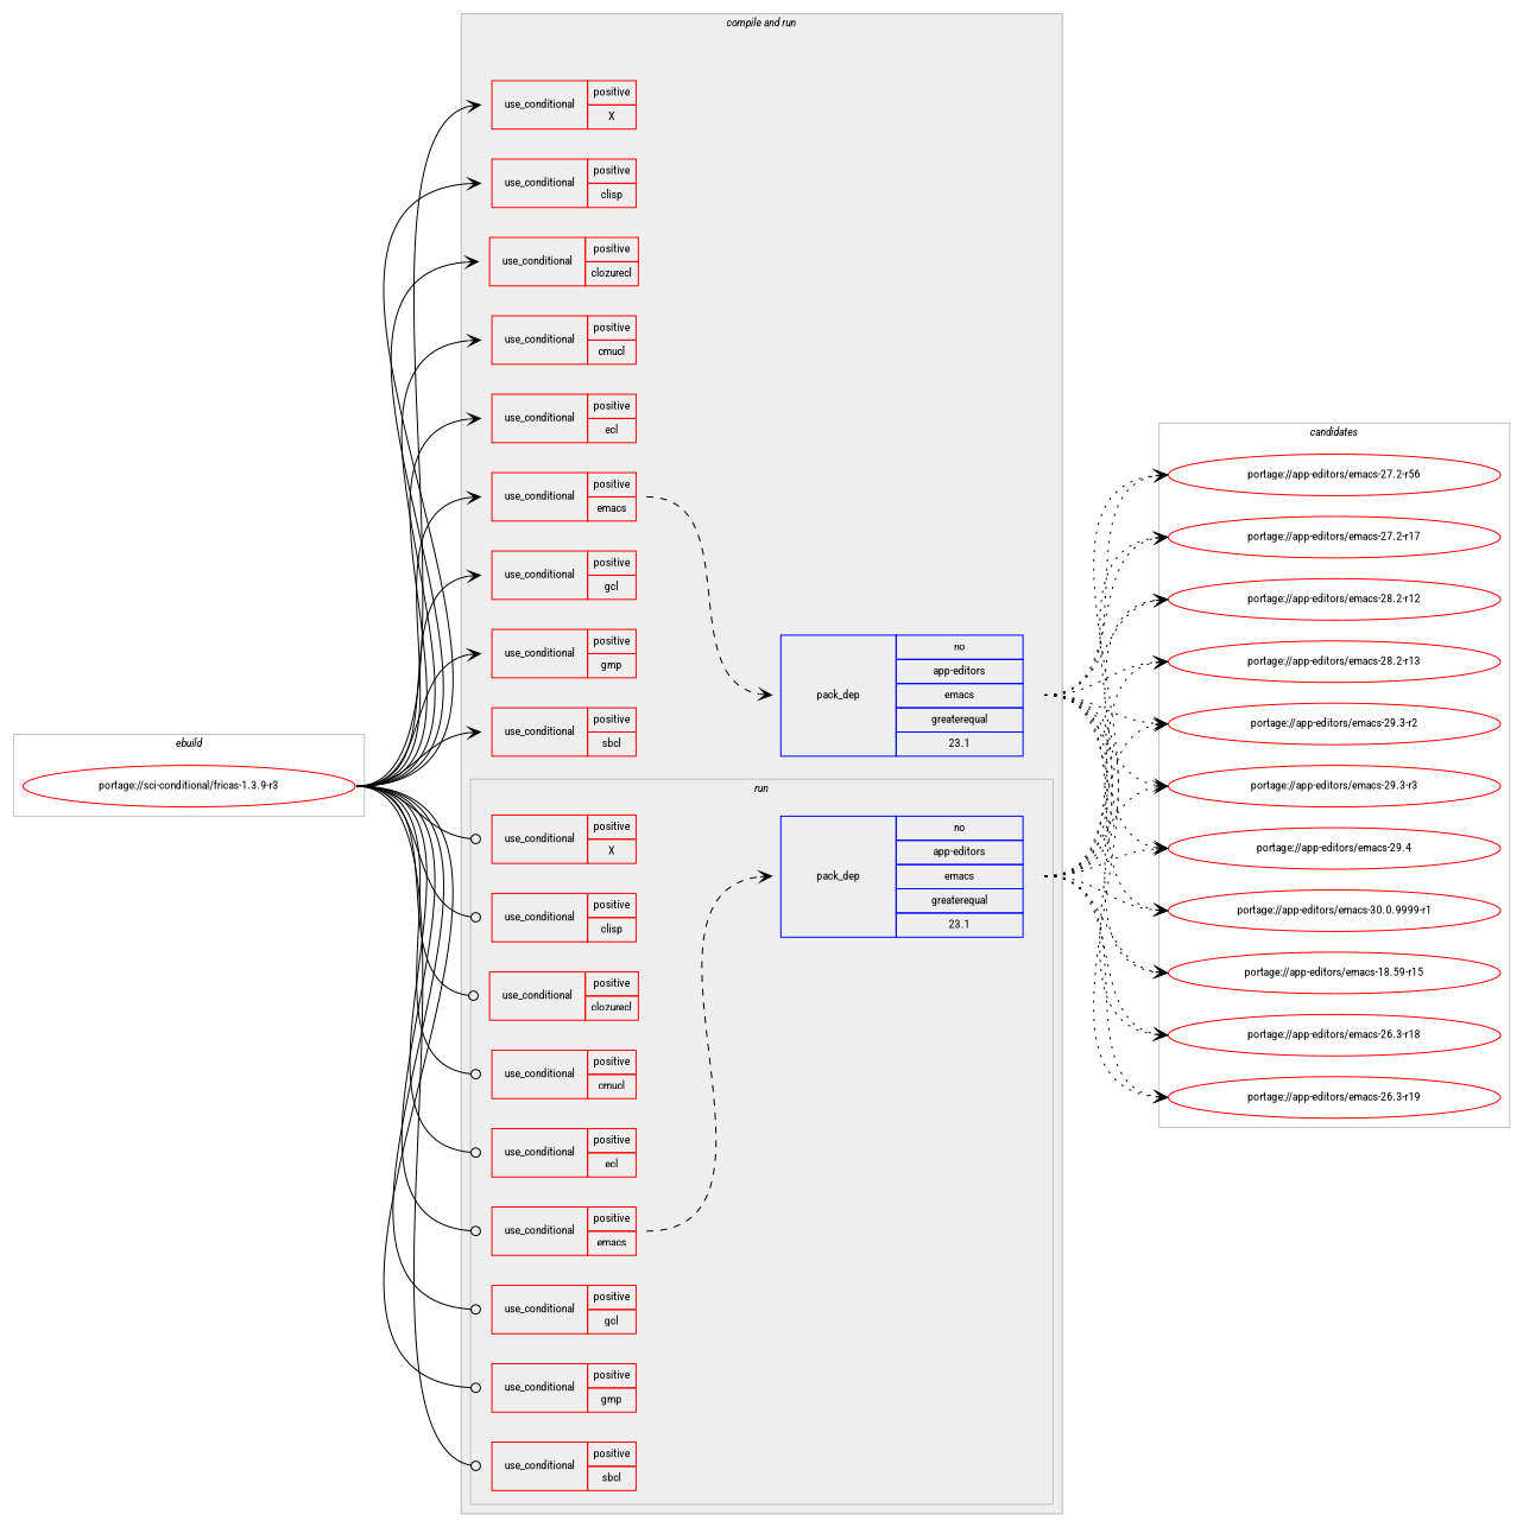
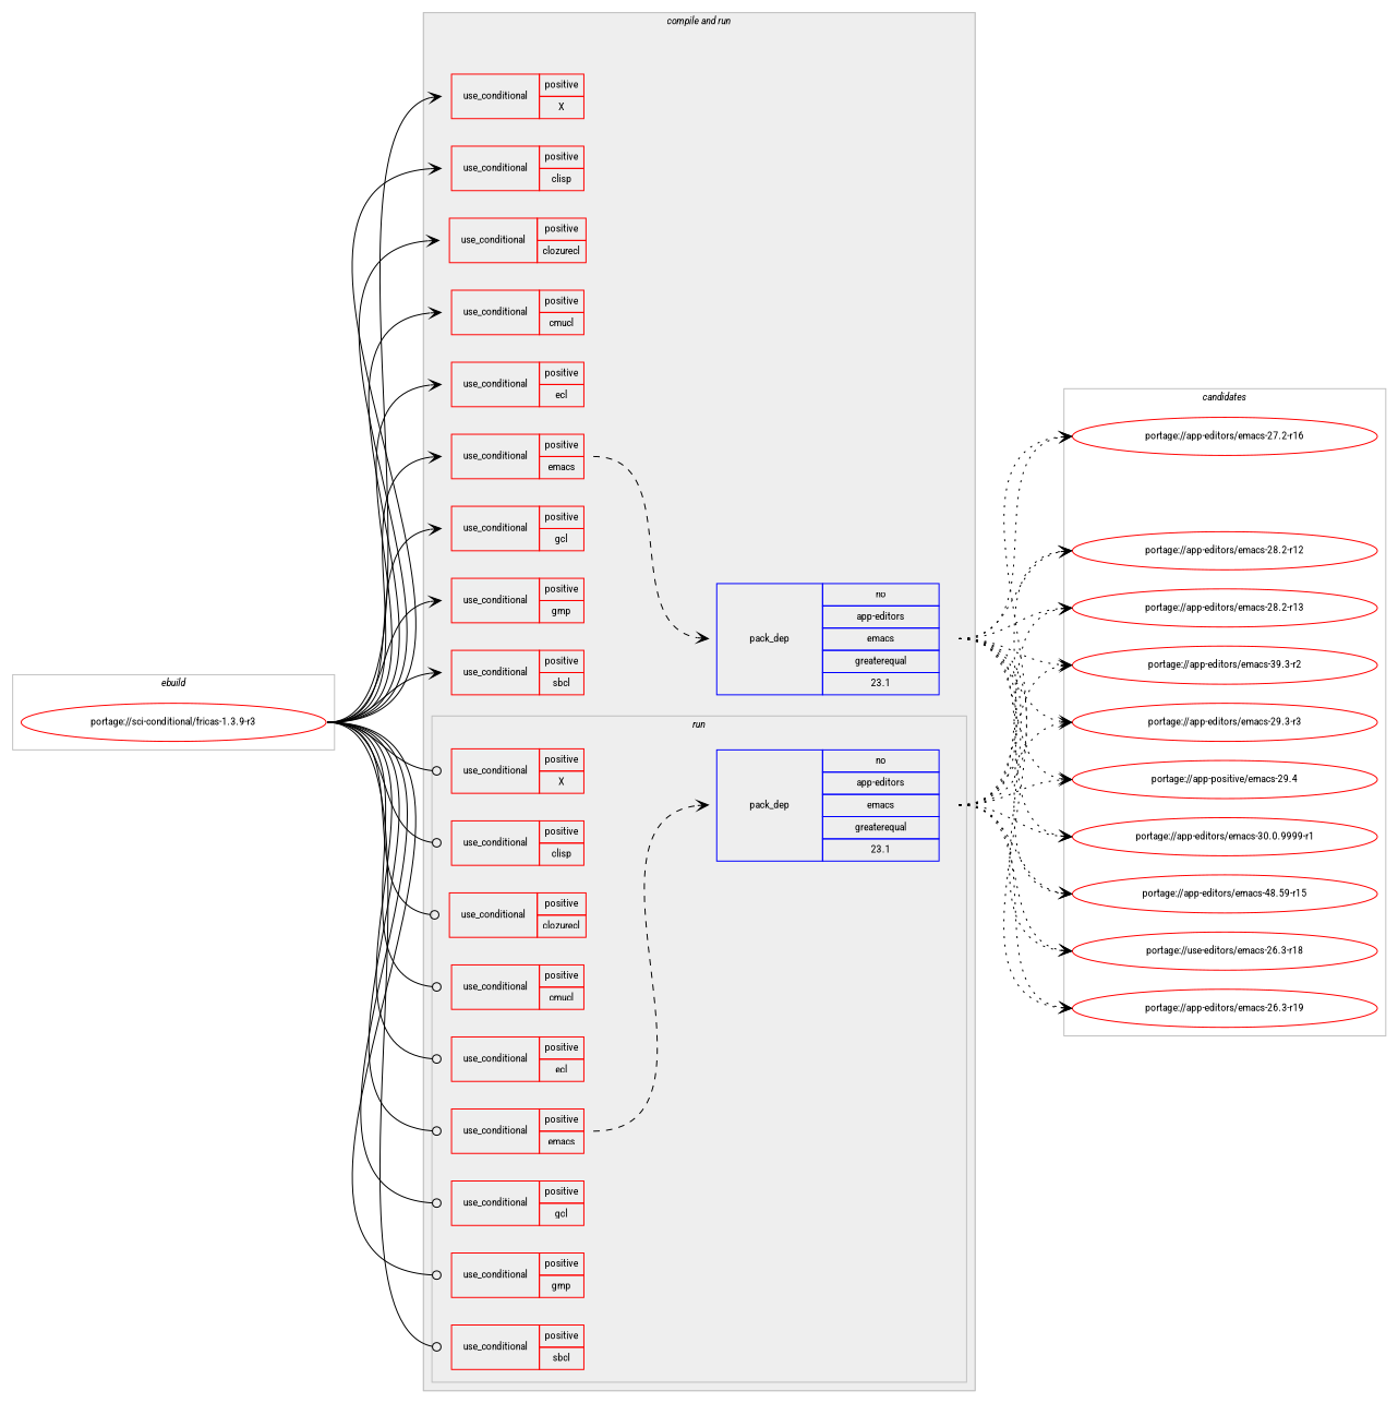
  digraph {
    compound=true
    concentrate=true
    fontname="Roboto Condensed"
    fontsize=10
    newrank=true
    rankdir=LR
    ranksep=1.5
    node [color=red fontname="Roboto Condensed" fontsize=10 shape=none]
    edge [arrowhead=vee fontname="Roboto Condensed" headport=w style=dotted tailport=e weight=100]
    n1 [label="portage://sci-conditional/fricas-1.3.9-r3" width=4 shape=""]
    n2 [label=<<TABLE BORDER="0" CELLBORDER="1" CELLSPACING="0" CELLPADDING="4"><TR><TD ROWSPAN="3" CELLPADDING="10">use_conditional</TD></TR><TR><TD>positive</TD></TR><TR><TD>X</TD></TR></TABLE>>]
    n3 [label=<<TABLE BORDER="0" CELLBORDER="1" CELLSPACING="0" CELLPADDING="4"><TR><TD ROWSPAN="3" CELLPADDING="10">use_conditional</TD></TR><TR><TD>positive</TD></TR><TR><TD>clisp</TD></TR></TABLE>>]
    n4 [label=<<TABLE BORDER="0" CELLBORDER="1" CELLSPACING="0" CELLPADDING="4"><TR><TD ROWSPAN="3" CELLPADDING="10">use_conditional</TD></TR><TR><TD>positive</TD></TR><TR><TD>clozurecl</TD></TR></TABLE>>]
    n5 [label=<<TABLE BORDER="0" CELLBORDER="1" CELLSPACING="0" CELLPADDING="4"><TR><TD ROWSPAN="3" CELLPADDING="10">use_conditional</TD></TR><TR><TD>positive</TD></TR><TR><TD>cmucl</TD></TR></TABLE>>]
    n6 [label=<<TABLE BORDER="0" CELLBORDER="1" CELLSPACING="0" CELLPADDING="4"><TR><TD ROWSPAN="3" CELLPADDING="10">use_conditional</TD></TR><TR><TD>positive</TD></TR><TR><TD>ecl</TD></TR></TABLE>>]
    n7 [color=blue label=<<TABLE BORDER="0" CELLBORDER="1" CELLSPACING="0" CELLPADDING="4" WIDTH="220"><TR><TD ROWSPAN="6" CELLPADDING="30">pack_dep</TD></TR><TR><TD WIDTH="110">no</TD></TR><TR><TD>app-editors</TD></TR><TR><TD>emacs</TD></TR><TR><TD>greaterequal</TD></TR><TR><TD>23.1</TD></TR></TABLE>>]
    n8 [label=<<TABLE BORDER="0" CELLBORDER="1" CELLSPACING="0" CELLPADDING="4"><TR><TD ROWSPAN="3" CELLPADDING="10">use_conditional</TD></TR><TR><TD>positive</TD></TR><TR><TD>emacs</TD></TR></TABLE>>]
    n9 [label=<<TABLE BORDER="0" CELLBORDER="1" CELLSPACING="0" CELLPADDING="4"><TR><TD ROWSPAN="3" CELLPADDING="10">use_conditional</TD></TR><TR><TD>positive</TD></TR><TR><TD>gcl</TD></TR></TABLE>>]
    n10 [label=<<TABLE BORDER="0" CELLBORDER="1" CELLSPACING="0" CELLPADDING="4"><TR><TD ROWSPAN="3" CELLPADDING="10">use_conditional</TD></TR><TR><TD>positive</TD></TR><TR><TD>gmp</TD></TR></TABLE>>]
    n11 [label=<<TABLE BORDER="0" CELLBORDER="1" CELLSPACING="0" CELLPADDING="4"><TR><TD ROWSPAN="3" CELLPADDING="10">use_conditional</TD></TR><TR><TD>positive</TD></TR><TR><TD>sbcl</TD></TR></TABLE>>]
    n12 [label=<<TABLE BORDER="0" CELLBORDER="1" CELLSPACING="0" CELLPADDING="4"><TR><TD ROWSPAN="3" CELLPADDING="10">use_conditional</TD></TR><TR><TD>positive</TD></TR><TR><TD>X</TD></TR></TABLE>>]
    n13 [label=<<TABLE BORDER="0" CELLBORDER="1" CELLSPACING="0" CELLPADDING="4"><TR><TD ROWSPAN="3" CELLPADDING="10">use_conditional</TD></TR><TR><TD>positive</TD></TR><TR><TD>clisp</TD></TR></TABLE>>]
    n14 [label=<<TABLE BORDER="0" CELLBORDER="1" CELLSPACING="0" CELLPADDING="4"><TR><TD ROWSPAN="3" CELLPADDING="10">use_conditional</TD></TR><TR><TD>positive</TD></TR><TR><TD>clozurecl</TD></TR></TABLE>>]
    n15 [label=<<TABLE BORDER="0" CELLBORDER="1" CELLSPACING="0" CELLPADDING="4"><TR><TD ROWSPAN="3" CELLPADDING="10">use_conditional</TD></TR><TR><TD>positive</TD></TR><TR><TD>cmucl</TD></TR></TABLE>>]
    n16 [label=<<TABLE BORDER="0" CELLBORDER="1" CELLSPACING="0" CELLPADDING="4"><TR><TD ROWSPAN="3" CELLPADDING="10">use_conditional</TD></TR><TR><TD>positive</TD></TR><TR><TD>ecl</TD></TR></TABLE>>]
    n17 [color=blue label=<<TABLE BORDER="0" CELLBORDER="1" CELLSPACING="0" CELLPADDING="4" WIDTH="220"><TR><TD ROWSPAN="6" CELLPADDING="30">pack_dep</TD></TR><TR><TD WIDTH="110">no</TD></TR><TR><TD>app-editors</TD></TR><TR><TD>emacs</TD></TR><TR><TD>greaterequal</TD></TR><TR><TD>23.1</TD></TR></TABLE>>]
    n18 [label=<<TABLE BORDER="0" CELLBORDER="1" CELLSPACING="0" CELLPADDING="4"><TR><TD ROWSPAN="3" CELLPADDING="10">use_conditional</TD></TR><TR><TD>positive</TD></TR><TR><TD>emacs</TD></TR></TABLE>>]
    n19 [label=<<TABLE BORDER="0" CELLBORDER="1" CELLSPACING="0" CELLPADDING="4"><TR><TD ROWSPAN="3" CELLPADDING="10">use_conditional</TD></TR><TR><TD>positive</TD></TR><TR><TD>gcl</TD></TR></TABLE>>]
    n20 [label=<<TABLE BORDER="0" CELLBORDER="1" CELLSPACING="0" CELLPADDING="4"><TR><TD ROWSPAN="3" CELLPADDING="10">use_conditional</TD></TR><TR><TD>positive</TD></TR><TR><TD>gmp</TD></TR></TABLE>>]
    n21 [label=<<TABLE BORDER="0" CELLBORDER="1" CELLSPACING="0" CELLPADDING="4"><TR><TD ROWSPAN="3" CELLPADDING="10">use_conditional</TD></TR><TR><TD>positive</TD></TR><TR><TD>sbcl</TD></TR></TABLE>>]
-   n22 [label="portage://app-editors/emacs-18.59-r15" width=4 shape=""]
-   n23 [label="portage://app-editors/emacs-26.3-r18" width=4 shape=""]
+   n22 [label="portage://app-editors/emacs-48.59-r15" width=4 shape=""]
+   n23 [label="portage://use-editors/emacs-26.3-r18" width=4 shape=""]
    n24 [label="portage://app-editors/emacs-26.3-r19" width=4 shape=""]
-   n25 [label="portage://app-editors/emacs-27.2-r56" width=4 shape=""]
-   n26 [label="portage://app-editors/emacs-27.2-r17" width=4 shape=""]
+   n25 [label="portage://app-editors/emacs-27.2-r16" width=4 shape=""]
    n27 [label="portage://app-editors/emacs-28.2-r12" width=4 shape=""]
    n28 [label="portage://app-editors/emacs-28.2-r13" width=4 shape=""]
-   n29 [label="portage://app-editors/emacs-29.3-r2" width=4 shape=""]
+   n29 [label="portage://app-editors/emacs-39.3-r2" width=4 shape=""]
    n30 [label="portage://app-editors/emacs-29.3-r3" width=4 shape=""]
-   n31 [label="portage://app-editors/emacs-29.4" width=4 shape=""]
+   n31 [label="portage://app-positive/emacs-29.4" width=4 shape=""]
    n32 [label="portage://app-editors/emacs-30.0.9999-r1" width=4 shape=""]
    subgraph cluster_1 {
      color=gray
      label=<<i>ebuild</i>>
      rank=same
      n1
    }
    subgraph cluster_2 {
      color=gray
      label=<<i>dependencies</i>>
      subgraph cluster_3 {
        color=gray
        fillcolor="#eeeeee"
        label=<<i>compile</i>>
        style=filled
        subgraph sub_4 {
          color=gray
          fillcolor="#eeeeee"
          label=<<i>compile</i>>
          style=filled
          n2
        }
        subgraph sub_5 {
          color=gray
          fillcolor="#eeeeee"
          label=<<i>compile</i>>
          style=filled
          n3
        }
        subgraph sub_6 {
          color=gray
          fillcolor="#eeeeee"
          label=<<i>compile</i>>
          style=filled
          n4
        }
        subgraph sub_7 {
          color=gray
          fillcolor="#eeeeee"
          label=<<i>compile</i>>
          style=filled
          n5
        }
        subgraph sub_8 {
          color=gray
          fillcolor="#eeeeee"
          label=<<i>compile</i>>
          style=filled
          n6
        }
        subgraph sub_9 {
          color=gray
          fillcolor="#eeeeee"
          label=<<i>compile</i>>
          style=filled
          n8
          subgraph sub_10 {
            color=gray
            fillcolor="#eeeeee"
            label=<<i>compile</i>>
            style=filled
            n7
          }
        }
        subgraph sub_11 {
          color=gray
          fillcolor="#eeeeee"
          label=<<i>compile</i>>
          style=filled
          n9
        }
        subgraph sub_12 {
          color=gray
          fillcolor="#eeeeee"
          label=<<i>compile</i>>
          style=filled
          n10
        }
        subgraph sub_13 {
          color=gray
          fillcolor="#eeeeee"
          label=<<i>compile</i>>
          style=filled
          n11
        }
      }
      subgraph cluster_14 {
        color=gray
        fillcolor="#eeeeee"
        label=<<i>compile and run</i>>
        style=filled
      }
      subgraph cluster_15 {
        color=gray
        fillcolor="#eeeeee"
        label=<<i>run</i>>
        style=filled
        subgraph sub_16 {
          color=gray
          fillcolor="#eeeeee"
          label=<<i>run</i>>
          style=filled
          n12
        }
        subgraph sub_17 {
          color=gray
          fillcolor="#eeeeee"
          label=<<i>run</i>>
          style=filled
          n13
        }
        subgraph sub_18 {
          color=gray
          fillcolor="#eeeeee"
          label=<<i>run</i>>
          style=filled
          n14
        }
        subgraph sub_19 {
          color=gray
          fillcolor="#eeeeee"
          label=<<i>run</i>>
          style=filled
          n15
        }
        subgraph sub_20 {
          color=gray
          fillcolor="#eeeeee"
          label=<<i>run</i>>
          style=filled
          n16
        }
        subgraph sub_21 {
          color=gray
          fillcolor="#eeeeee"
          label=<<i>run</i>>
          style=filled
          n18
          subgraph sub_22 {
            color=gray
            fillcolor="#eeeeee"
            label=<<i>run</i>>
            style=filled
            n17
          }
        }
        subgraph sub_23 {
          color=gray
          fillcolor="#eeeeee"
          label=<<i>run</i>>
          style=filled
          n19
        }
        subgraph sub_24 {
          color=gray
          fillcolor="#eeeeee"
          label=<<i>run</i>>
          style=filled
          n20
        }
        subgraph sub_25 {
          color=gray
          fillcolor="#eeeeee"
          label=<<i>run</i>>
          style=filled
          n21
        }
      }
    }
    subgraph cluster_26 {
      color=gray
      label=<<i>candidates</i>>
      rank=same
      subgraph sub_27 {
        color=black
        label=<<i>candidates</i>>
        nodesep=1
        rank=same
        n22
        n23
        n24
        n25
-       n26
        n27
        n28
        n29
        n30
        n31
        n32
      }
      subgraph sub_28 {
        color=black
        label=<<i>candidates</i>>
        nodesep=1
        rank=same
        n22
        n23
        n24
        n25
-       n26
        n27
        n28
        n29
        n30
        n31
        n32
      }
    }
    n1 -> n2 [style=solid weight=20]
    n1 -> n3 [style=solid weight=20]
    n1 -> n4 [style=solid weight=20]
    n1 -> n5 [style=solid weight=20]
    n1 -> n6 [style=solid weight=20]
    n1 -> n8 [style=solid weight=20]
    n1 -> n9 [style=solid weight=20]
    n1 -> n10 [style=solid weight=20]
    n1 -> n11 [style=solid weight=20]
    n1 -> n12 [arrowhead=odot style=solid weight=20]
    n1 -> n13 [arrowhead=odot style=solid weight=20]
    n1 -> n14 [arrowhead=odot style=solid weight=20]
    n1 -> n15 [arrowhead=odot style=solid weight=20]
    n1 -> n16 [arrowhead=odot style=solid weight=20]
    n1 -> n18 [arrowhead=odot style=solid weight=20]
    n1 -> n19 [arrowhead=odot style=solid weight=20]
    n1 -> n20 [arrowhead=odot style=solid weight=20]
    n1 -> n21 [arrowhead=odot style=solid weight=20]
    n7 -> n22
    n7 -> n23
    n7 -> n24
    n7 -> n25
-   n7 -> n26
    n7 -> n27
    n7 -> n28
    n7 -> n29
    n7 -> n30
    n7 -> n31
    n7 -> n32
    n8 -> n7 [style=dashed weight=20]
    n17 -> n22
    n17 -> n23
    n17 -> n24
    n17 -> n25
-   n17 -> n26
    n17 -> n27
    n17 -> n28
    n17 -> n29
    n17 -> n30
    n17 -> n31
    n17 -> n32
    n18 -> n17 [style=dashed weight=20]
  }
